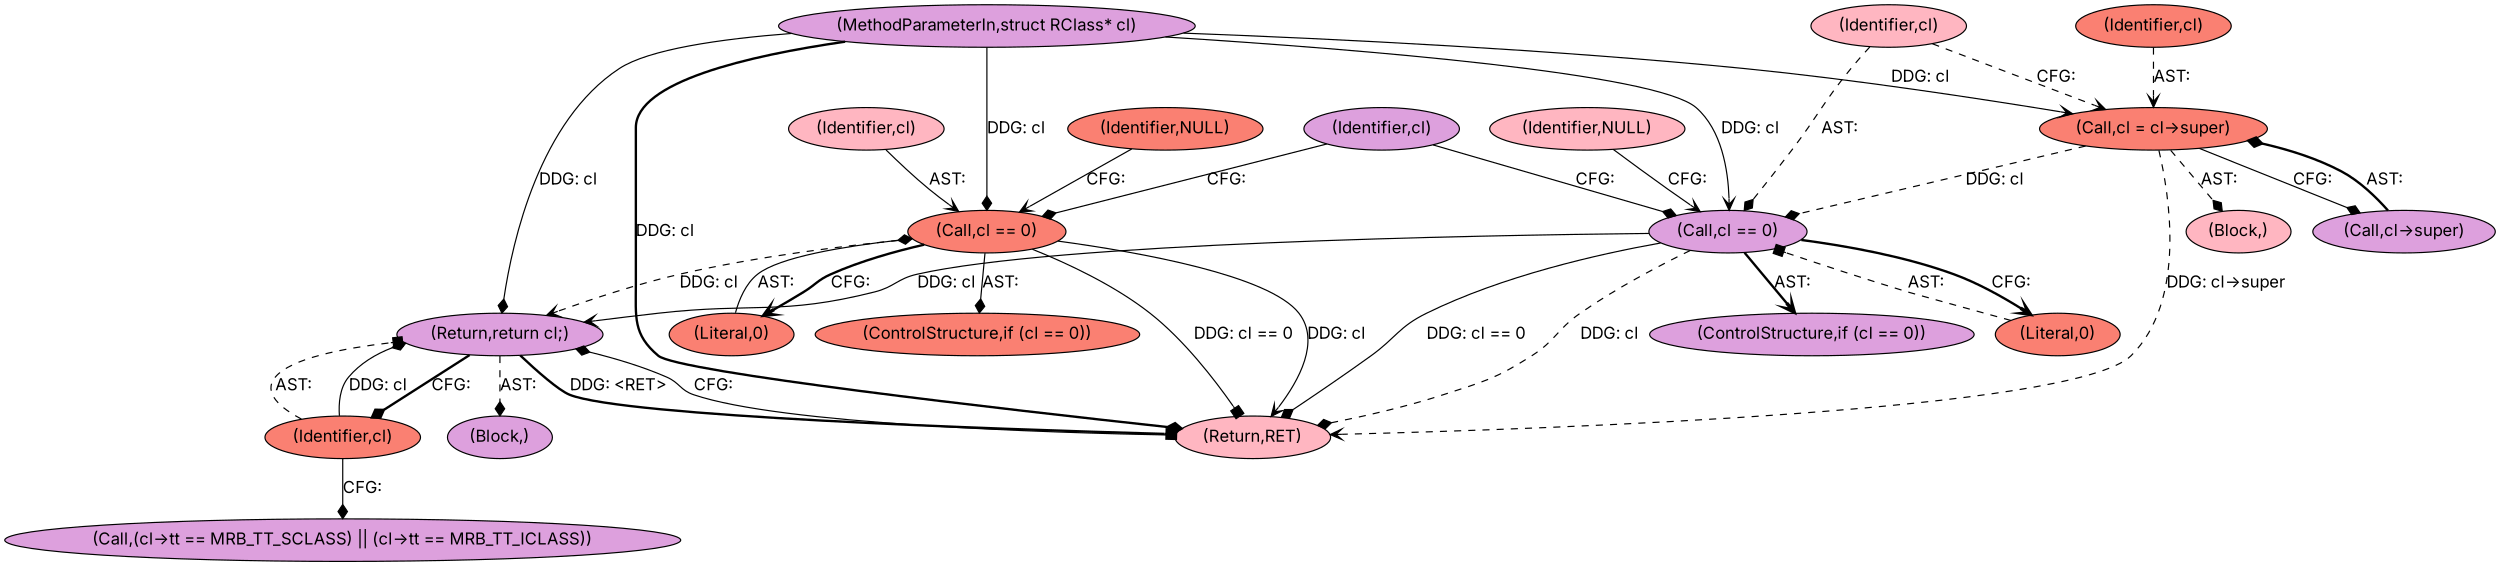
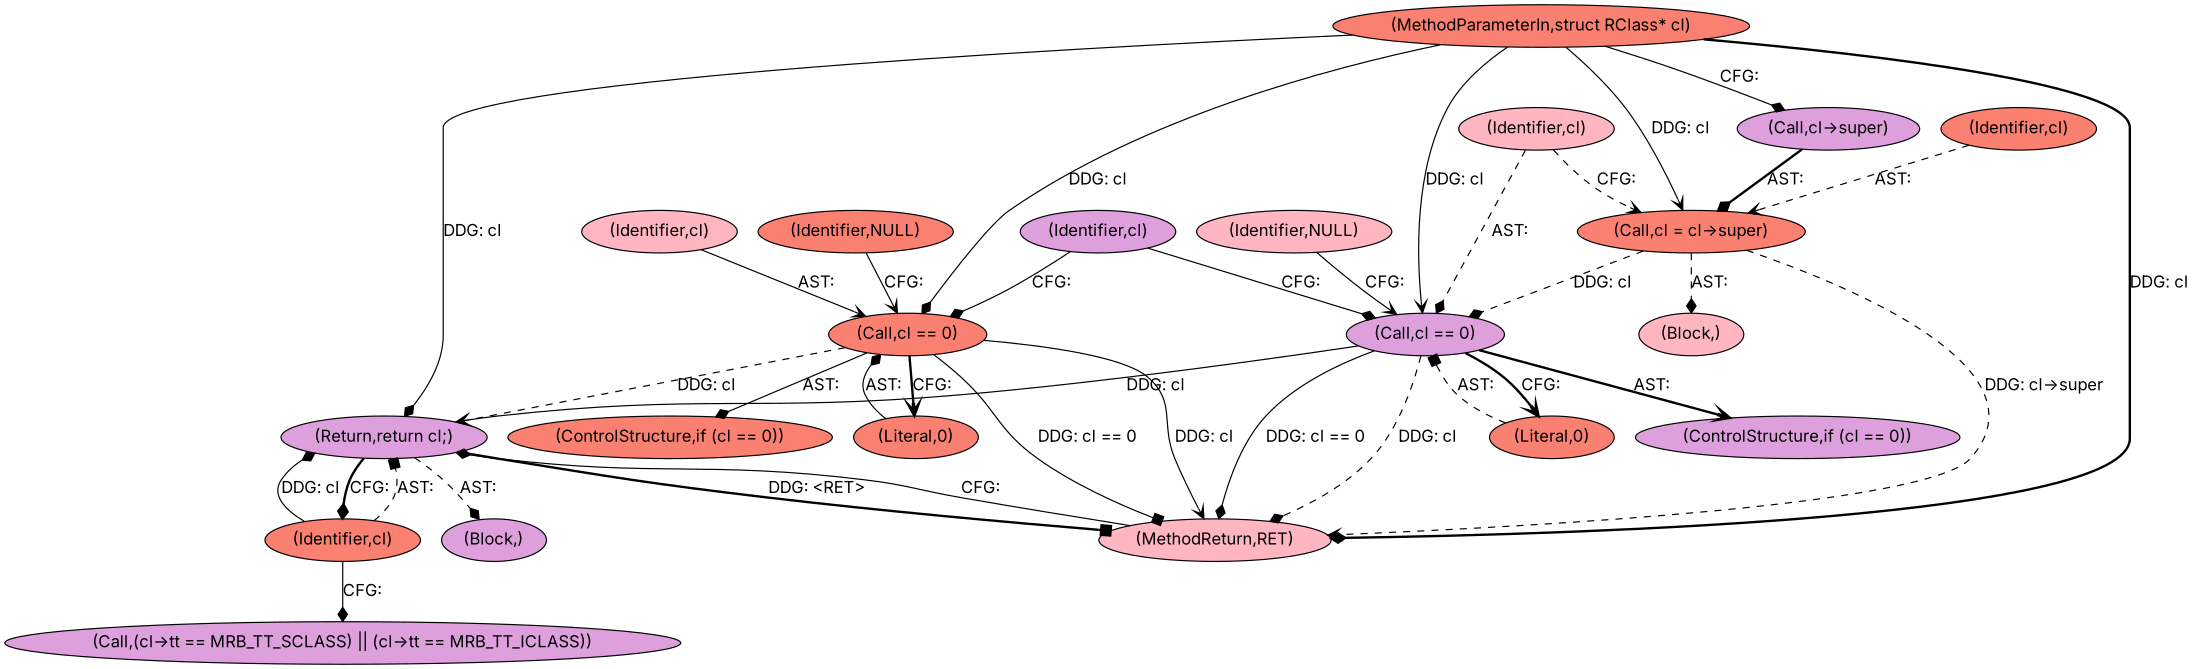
  digraph {
    fontname=Inter
    node [fillcolor=salmon fontname=Inter style=filled]
    edge [arrowhead=diamond fontname=Inter style=solid]
    n1 [fillcolor=plum label="(Return,return cl;)"]
    n2 [label="(Identifier,cl)"]
-   n3 [fillcolor=lightpink label="(Return,RET)"]
+   n3 [fillcolor=lightpink label="(MethodReturn,RET)"]
    n4 [fillcolor=plum label="(Block,)"]
    n5 [fillcolor=plum label="(Call,(cl->tt == MRB_TT_SCLASS) || (cl->tt == MRB_TT_ICLASS))"]
    n6 [label="(Call,cl == 0)"]
    n7 [label="(ControlStructure,if (cl == 0))"]
    n8 [label="(Literal,0)"]
-   n9 [fillcolor=plum label="(MethodParameterIn,struct RClass* cl)"]
+   n9 [label="(MethodParameterIn,struct RClass* cl)"]
    n10 [fillcolor=plum label="(Call,cl == 0)"]
    n11 [label="(Call,cl = cl->super)"]
    n12 [fillcolor=plum label="(ControlStructure,if (cl == 0))"]
    n13 [label="(Literal,0)"]
    n14 [fillcolor=plum label="(Call,cl->super)"]
    n15 [fillcolor=lightpink label="(Block,)"]
    n16 [label="(Identifier,cl)"]
    n17 [fillcolor=lightpink label="(Identifier,cl)"]
    n18 [fillcolor=lightpink label="(Identifier,cl)"]
    n19 [label="(Identifier,NULL)"]
    n20 [fillcolor=plum label="(Identifier,cl)"]
    n21 [fillcolor=lightpink label="(Identifier,NULL)"]
    n1 -> n2 [label="CFG: " style=bold]
    n1 -> n3 [arrowhead=box label="DDG: <RET>" style=bold]
    n1 -> n4 [label="AST: " style=dashed]
    n2 -> n1 [arrowhead=box label="AST: " style=dashed]
    n2 -> n1 [label="DDG: cl"]
    n2 -> n5 [label="CFG: "]
    n3 -> n1 [label="CFG: "]
    n6 -> n1 [arrowhead=vee label="DDG: cl" style=dashed]
    n6 -> n3 [arrowhead=box label="DDG: cl == 0"]
    n6 -> n3 [arrowhead=vee label="DDG: cl"]
    n6 -> n7 [label="AST: "]
    n6 -> n8 [arrowhead=vee label="CFG: " style=bold]
    n8 -> n6 [label="AST: "]
    n9 -> n1 [label="DDG: cl"]
    n9 -> n3 [label="DDG: cl" style=bold]
    n9 -> n6 [label="DDG: cl"]
    n9 -> n10 [arrowhead=vee label="DDG: cl"]
    n9 -> n11 [arrowhead=vee label="DDG: cl"]
    n10 -> n1 [arrowhead=vee label="DDG: cl"]
    n10 -> n3 [label="DDG: cl" style=dashed]
    n10 -> n3 [label="DDG: cl == 0"]
    n10 -> n12 [arrowhead=vee label="AST: " style=bold]
    n10 -> n13 [arrowhead=vee label="CFG: " style=bold]
    n11 -> n3 [arrowhead=vee label="DDG: cl->super" style=dashed]
    n11 -> n10 [label="DDG: cl" style=dashed]
-   n11 -> n14 [label="CFG: "]
+   n9 -> n14 [label="CFG: "]
    n11 -> n15 [label="AST: " style=dashed]
    n13 -> n10 [arrowhead=box label="AST: " style=dashed]
    n14 -> n11 [label="AST: " style=bold]
    n16 -> n11 [arrowhead=vee label="AST: " style=dashed]
    n17 -> n6 [arrowhead=vee label="AST: "]
    n18 -> n10 [label="AST: " style=dashed]
    n18 -> n11 [arrowhead=vee label="CFG: " style=dashed]
    n19 -> n6 [arrowhead=vee label="CFG: "]
    n20 -> n6 [label="CFG: "]
    n20 -> n10 [label="CFG: "]
    n21 -> n10 [arrowhead=vee label="CFG: "]
  }
